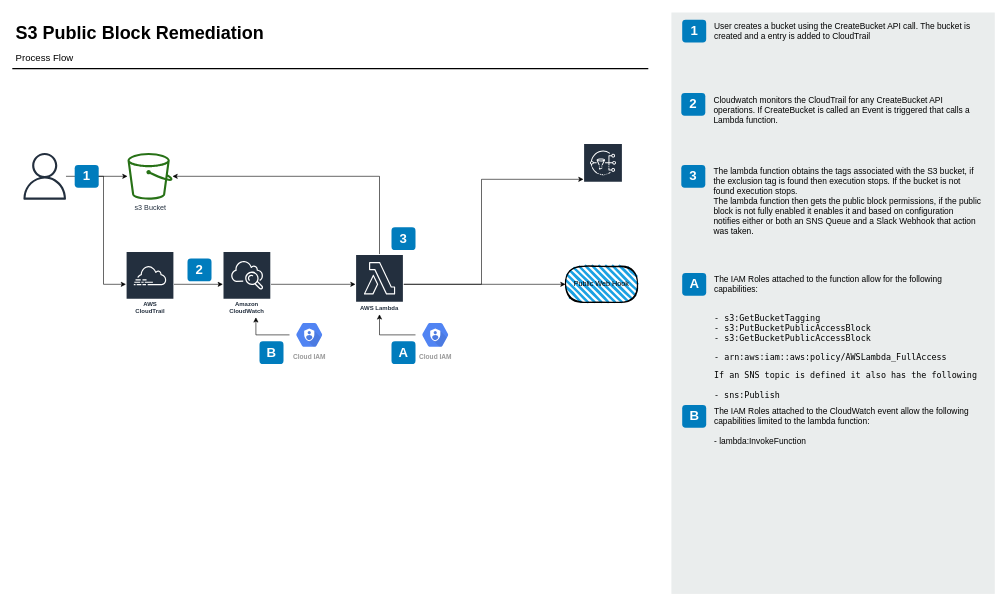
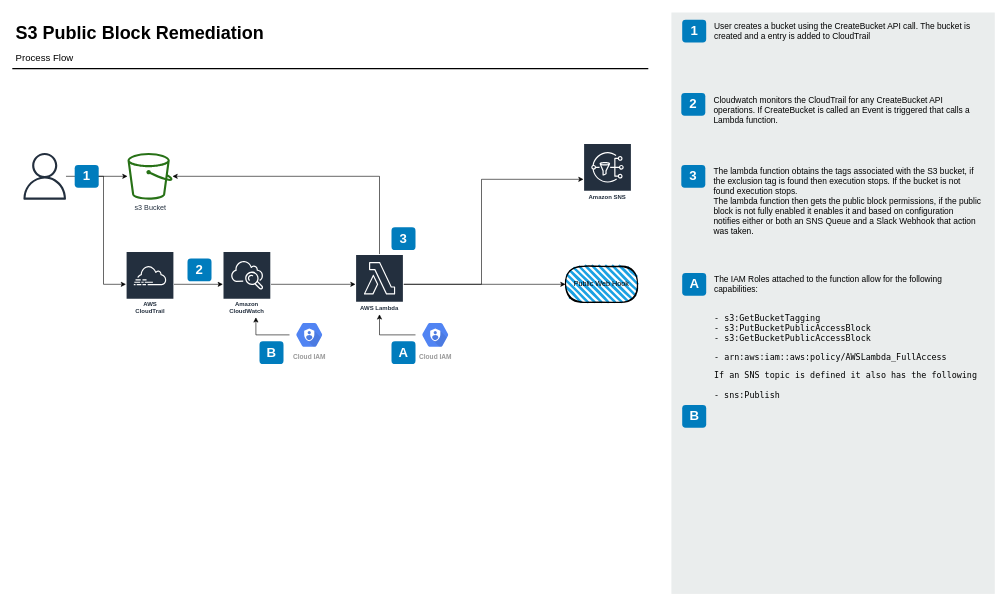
  <mxCell id="0" />
  <mxCell id="1" parent="0" />
  <mxCell id="2" value="S3 Public Block Remediation" style="text;html=1;resizable=0;points=[];autosize=1;align=left;verticalAlign=top;spacingTop=-4;fontSize=30;fontStyle=1" parent="1" vertex="1"><mxGeometry x="24" y="33.5" width="430" height="40" as="geometry" /></mxCell>
  <mxCell id="3" value="Process Flow" style="text;html=1;resizable=0;points=[];autosize=1;align=left;verticalAlign=top;spacingTop=-4;fontSize=16" parent="1" vertex="1"><mxGeometry x="24" y="83.5" width="110" height="20" as="geometry" /></mxCell>
  <mxCell id="4" value="" style="line;strokeWidth=2;html=1;fontSize=14;" parent="1" vertex="1"><mxGeometry x="20" y="108.5" width="1060" height="10" as="geometry" /></mxCell>
  <mxCell id="5" value="" style="rounded=0;whiteSpace=wrap;html=1;fillColor=#EAEDED;fontSize=22;fontColor=#FFFFFF;strokeColor=none;labelBackgroundColor=none;" parent="1" vertex="1"><mxGeometry x="1118.5" y="20" width="539" height="969" as="geometry" /></mxCell>
  <mxCell id="6" value="1" style="rounded=1;whiteSpace=wrap;html=1;fillColor=#007CBD;strokeColor=none;fontColor=#FFFFFF;fontStyle=1;fontSize=22;labelBackgroundColor=none;" parent="1" vertex="1"><mxGeometry x="1136.5" y="32" width="40" height="38" as="geometry" /></mxCell>
  <mxCell id="7" value="2" style="rounded=1;whiteSpace=wrap;html=1;fillColor=#007CBD;strokeColor=none;fontColor=#FFFFFF;fontStyle=1;fontSize=22;labelBackgroundColor=none;" parent="1" vertex="1"><mxGeometry x="1135" y="154" width="40" height="38" as="geometry" /></mxCell>
  <mxCell id="8" value="3" style="rounded=1;whiteSpace=wrap;html=1;fillColor=#007CBD;strokeColor=none;fontColor=#FFFFFF;fontStyle=1;fontSize=22;labelBackgroundColor=none;" parent="1" vertex="1"><mxGeometry x="1135" y="274" width="40" height="38" as="geometry" /></mxCell>
  <mxCell id="9" value="&lt;span&gt;User creates a bucket using the CreateBucket API call. The bucket is created and a entry is added to CloudTrail&lt;/span&gt;" style="text;html=1;align=left;verticalAlign=top;spacingTop=-4;fontSize=14;labelBackgroundColor=none;whiteSpace=wrap;" parent="1" vertex="1"><mxGeometry x="1188" y="31.5" width="449" height="118" as="geometry" /></mxCell>
  <mxCell id="10" value="&lt;span&gt;Cloudwatch monitors the CloudTrail for any CreateBucket API operations. If CreateBucket is called an Event is triggered that calls a Lambda function.&lt;/span&gt;" style="text;html=1;align=left;verticalAlign=top;spacingTop=-4;fontSize=14;labelBackgroundColor=none;whiteSpace=wrap;" parent="1" vertex="1"><mxGeometry x="1187" y="154.5" width="450" height="115" as="geometry" /></mxCell>
  <mxCell id="11" value="&lt;span&gt;The lambda function obtains the tags associated with the S3 bucket, if the exclusion tag is found then execution stops. If the bucket is not found execution stops.&lt;br&gt;The lambda function then gets the public block permissions, if the public block is not fully enabled it enables it and based on configuration notifies either or both an SNS Queue and a Slack Webhook that action was taken.&lt;br&gt;&lt;/span&gt;" style="text;html=1;align=left;verticalAlign=top;spacingTop=-4;fontSize=14;labelBackgroundColor=none;whiteSpace=wrap;" parent="1" vertex="1"><mxGeometry x="1187" y="272.5" width="450" height="117" as="geometry" /></mxCell>
  <mxCell id="12" style="edgeStyle=orthogonalEdgeStyle;rounded=0;orthogonalLoop=1;jettySize=auto;html=1;" edge="1" parent="1" source="13" target="15"><mxGeometry relative="1" as="geometry" /></mxCell>
  <mxCell id="13" value="" style="outlineConnect=0;fontColor=#232F3E;gradientColor=none;fillColor=#232F3E;strokeColor=none;dashed=0;verticalLabelPosition=bottom;verticalAlign=top;align=center;html=1;fontSize=12;fontStyle=0;aspect=fixed;pointerEvents=1;shape=mxgraph.aws4.user;" vertex="1" parent="1"><mxGeometry x="35" y="254" width="78" height="78" as="geometry" /></mxCell>
  <mxCell id="14" style="edgeStyle=orthogonalEdgeStyle;rounded=0;orthogonalLoop=1;jettySize=auto;html=1;" edge="1" parent="1" target="17"><mxGeometry relative="1" as="geometry"><mxPoint x="162" y="293" as="sourcePoint" /><Array as="points"><mxPoint x="172" y="293" /><mxPoint x="172" y="473" /></Array></mxGeometry></mxCell>
  <mxCell id="15" value="s3 Bucket" style="outlineConnect=0;fontColor=#232F3E;gradientColor=none;fillColor=#277116;strokeColor=none;dashed=0;verticalLabelPosition=bottom;verticalAlign=top;align=center;html=1;fontSize=12;fontStyle=0;aspect=fixed;pointerEvents=1;shape=mxgraph.aws4.bucket;" vertex="1" parent="1"><mxGeometry x="212" y="254" width="75" height="78" as="geometry" /></mxCell>
  <mxCell id="16" style="edgeStyle=orthogonalEdgeStyle;rounded=0;orthogonalLoop=1;jettySize=auto;html=1;" edge="1" parent="1" source="17" target="19"><mxGeometry relative="1" as="geometry" /></mxCell>
  <mxCell id="17" value="AWS&#10;CloudTrail" style="outlineConnect=0;fontColor=#232F3E;gradientColor=none;strokeColor=#ffffff;fillColor=#232F3E;dashed=0;verticalLabelPosition=middle;verticalAlign=bottom;align=center;html=1;whiteSpace=wrap;fontSize=10;fontStyle=1;spacing=3;shape=mxgraph.aws4.productIcon;prIcon=mxgraph.aws4.cloudtrail;" vertex="1" parent="1"><mxGeometry x="209.5" y="418" width="80" height="110" as="geometry" /></mxCell>
  <mxCell id="18" style="edgeStyle=orthogonalEdgeStyle;rounded=0;orthogonalLoop=1;jettySize=auto;html=1;" edge="1" parent="1" source="19" target="23"><mxGeometry relative="1" as="geometry" /></mxCell>
  <mxCell id="19" value="Amazon CloudWatch" style="outlineConnect=0;fontColor=#232F3E;gradientColor=none;strokeColor=#ffffff;fillColor=#232F3E;dashed=0;verticalLabelPosition=middle;verticalAlign=bottom;align=center;html=1;whiteSpace=wrap;fontSize=10;fontStyle=1;spacing=3;shape=mxgraph.aws4.productIcon;prIcon=mxgraph.aws4.cloudwatch;" vertex="1" parent="1"><mxGeometry x="371" y="418" width="80" height="110" as="geometry" /></mxCell>
  <mxCell id="20" style="edgeStyle=orthogonalEdgeStyle;rounded=0;orthogonalLoop=1;jettySize=auto;html=1;" edge="1" parent="1" source="23" target="15"><mxGeometry relative="1" as="geometry"><Array as="points"><mxPoint x="632" y="293" /></Array></mxGeometry></mxCell>
  <mxCell id="21" style="edgeStyle=orthogonalEdgeStyle;rounded=0;orthogonalLoop=1;jettySize=auto;html=1;" edge="1" parent="1" source="23" target="28"><mxGeometry relative="1" as="geometry" /></mxCell>
  <mxCell id="22" style="edgeStyle=orthogonalEdgeStyle;rounded=0;orthogonalLoop=1;jettySize=auto;html=1;" edge="1" parent="1" source="23" target="27"><mxGeometry relative="1" as="geometry"><Array as="points"><mxPoint x="802" y="473" /><mxPoint x="802" y="298" /></Array></mxGeometry></mxCell>
  <mxCell id="23" value="AWS Lambda" style="outlineConnect=0;fontColor=#232F3E;gradientColor=none;strokeColor=#ffffff;fillColor=#232F3E;dashed=0;verticalLabelPosition=middle;verticalAlign=bottom;align=center;html=1;whiteSpace=wrap;fontSize=10;fontStyle=1;spacing=3;shape=mxgraph.aws4.productIcon;prIcon=mxgraph.aws4.lambda;" vertex="1" parent="1"><mxGeometry x="592" y="423" width="80" height="100" as="geometry" /></mxCell>
  <mxCell id="24" value="1" style="rounded=1;whiteSpace=wrap;html=1;fillColor=#007CBD;strokeColor=none;fontColor=#FFFFFF;fontStyle=1;fontSize=22;labelBackgroundColor=none;" vertex="1" parent="1"><mxGeometry x="124" y="274" width="40" height="38" as="geometry" /></mxCell>
  <mxCell id="25" value="2" style="rounded=1;whiteSpace=wrap;html=1;fillColor=#007CBD;strokeColor=none;fontColor=#FFFFFF;fontStyle=1;fontSize=22;labelBackgroundColor=none;" vertex="1" parent="1"><mxGeometry x="312" y="430" width="40" height="38" as="geometry" /></mxCell>
  <mxCell id="26" value="3" style="rounded=1;whiteSpace=wrap;html=1;fillColor=#007CBD;strokeColor=none;fontColor=#FFFFFF;fontStyle=1;fontSize=22;labelBackgroundColor=none;" vertex="1" parent="1"><mxGeometry x="652" y="378" width="40" height="38" as="geometry" /></mxCell>
- <mxCell id="27" value="Amazon SNS" style="outlineConnect=0;fontColor=#232F3E;gradientColor=none;strokeColor=#ffffff;fillColor=#232F3E;dashed=0;verticalLabelPosition=middle;verticalAlign=bottom;align=center;html=1;whiteSpace=wrap;fontSize=10;fontStyle=1;spacing=3;shape=mxgraph.aws4.productIcon;prIcon=mxgraph.aws4.sns;" vertex="1" parent="1"><mxGeometry x="972" y="238" width="65" height="60" as="geometry" /></mxCell>
+ <mxCell id="27" value="Amazon SNS" style="outlineConnect=0;fontColor=#232F3E;gradientColor=none;strokeColor=#ffffff;fillColor=#232F3E;dashed=0;verticalLabelPosition=middle;verticalAlign=bottom;align=center;html=1;whiteSpace=wrap;fontSize=10;fontStyle=1;spacing=3;shape=mxgraph.aws4.productIcon;prIcon=mxgraph.aws4.sns;" vertex="1" parent="1"><mxGeometry x="972" y="238" width="80" height="100" as="geometry" /></mxCell>
  <mxCell id="28" value="Public Web Hook" style="rounded=1;whiteSpace=wrap;html=1;strokeWidth=2;fillWeight=4;hachureGap=8;hachureAngle=45;fillColor=#1ba1e2;sketch=1;arcSize=50;" vertex="1" parent="1"><mxGeometry x="942" y="443" width="120" height="60" as="geometry" /></mxCell>
  <mxCell id="29" style="edgeStyle=orthogonalEdgeStyle;rounded=0;orthogonalLoop=1;jettySize=auto;html=1;" edge="1" parent="1" source="30" target="23"><mxGeometry relative="1" as="geometry" /></mxCell>
  <mxCell id="30" value="Cloud IAM" style="html=1;fillColor=#5184F3;strokeColor=none;verticalAlign=top;labelPosition=center;verticalLabelPosition=bottom;align=center;spacingTop=-6;fontSize=11;fontStyle=1;fontColor=#999999;shape=mxgraph.gcp2.hexIcon;prIcon=cloud_iam" vertex="1" parent="1"><mxGeometry x="692" y="528" width="66" height="58.5" as="geometry" /></mxCell>
  <mxCell id="31" value="A" style="rounded=1;whiteSpace=wrap;html=1;fillColor=#007CBD;strokeColor=none;fontColor=#FFFFFF;fontStyle=1;fontSize=22;labelBackgroundColor=none;" vertex="1" parent="1"><mxGeometry x="652" y="568" width="40" height="38" as="geometry" /></mxCell>
  <mxCell id="32" value="A" style="rounded=1;whiteSpace=wrap;html=1;fillColor=#007CBD;strokeColor=none;fontColor=#FFFFFF;fontStyle=1;fontSize=22;labelBackgroundColor=none;" vertex="1" parent="1"><mxGeometry x="1136.5" y="454" width="40" height="38" as="geometry" /></mxCell>
  <mxCell id="33" value="&lt;span&gt;The IAM Roles attached to the function allow for the following capabilities:&lt;br&gt;&lt;br&gt;&lt;/span&gt;&lt;pre class=&quot;code highlight&quot; lang=&quot;yaml&quot;&gt;&lt;span id=&quot;LC60&quot; class=&quot;line&quot; lang=&quot;yaml&quot;&gt;&lt;span class=&quot;pi&quot;&gt;-&lt;/span&gt; &lt;span class=&quot;s&quot;&gt;s3:GetBucketTagging&lt;/span&gt;&lt;/span&gt;&lt;br&gt;&lt;span id=&quot;LC61&quot; class=&quot;line&quot; lang=&quot;yaml&quot;&gt;&lt;span class=&quot;pi&quot;&gt;-&lt;/span&gt; &lt;span class=&quot;s&quot;&gt;s3:PutBucketPublicAccessBlock&lt;/span&gt;&lt;/span&gt;&lt;br&gt;&lt;span id=&quot;LC62&quot; class=&quot;line&quot; lang=&quot;yaml&quot;&gt;&lt;span class=&quot;pi&quot;&gt;-&lt;/span&gt; &lt;span class=&quot;s&quot;&gt;s3:GetBucketPublicAccessBlock&lt;/span&gt;&lt;/span&gt;&lt;br&gt;&lt;/pre&gt;&lt;pre class=&quot;code highlight&quot; lang=&quot;yaml&quot;&gt;&lt;span class=&quot;line&quot; lang=&quot;yaml&quot;&gt;&lt;span class=&quot;s&quot;&gt;&lt;code&gt;&lt;span class=&quot;pi&quot;&gt;-&lt;/span&gt; &lt;span class=&quot;s&quot;&gt;arn:aws:iam::aws:policy/AWSLambda_FullAccess&lt;/span&gt;&lt;/code&gt;&lt;br&gt;&lt;/span&gt;&lt;/span&gt;&lt;/pre&gt;&lt;pre class=&quot;code highlight&quot; lang=&quot;yaml&quot;&gt;&lt;span class=&quot;line&quot; lang=&quot;yaml&quot;&gt;&lt;span class=&quot;s&quot;&gt;&lt;code&gt;&lt;span class=&quot;s&quot;&gt;If an SNS topic is defined it also has the following&lt;br/&gt;&lt;br/&gt;- sns:Publish&lt;/span&gt;&lt;/code&gt;&lt;/span&gt;&lt;/span&gt;&lt;/pre&gt;" style="text;html=1;align=left;verticalAlign=top;spacingTop=-4;fontSize=14;labelBackgroundColor=none;whiteSpace=wrap;" vertex="1" parent="1"><mxGeometry x="1188" y="454" width="434" height="220" as="geometry" /></mxCell>
  <mxCell id="34" style="edgeStyle=orthogonalEdgeStyle;rounded=0;orthogonalLoop=1;jettySize=auto;html=1;" edge="1" parent="1" source="35" target="19"><mxGeometry relative="1" as="geometry"><Array as="points"><mxPoint x="426" y="557" /></Array></mxGeometry></mxCell>
  <mxCell id="35" value="Cloud IAM" style="html=1;fillColor=#5184F3;strokeColor=none;verticalAlign=top;labelPosition=center;verticalLabelPosition=bottom;align=center;spacingTop=-6;fontSize=11;fontStyle=1;fontColor=#999999;shape=mxgraph.gcp2.hexIcon;prIcon=cloud_iam" vertex="1" parent="1"><mxGeometry x="482" y="528" width="66" height="58.5" as="geometry" /></mxCell>
  <mxCell id="36" value="B" style="rounded=1;whiteSpace=wrap;html=1;fillColor=#007CBD;strokeColor=none;fontColor=#FFFFFF;fontStyle=1;fontSize=22;labelBackgroundColor=none;" vertex="1" parent="1"><mxGeometry x="432" y="568" width="40" height="38" as="geometry" /></mxCell>
  <mxCell id="37" value="B" style="rounded=1;whiteSpace=wrap;html=1;fillColor=#007CBD;strokeColor=none;fontColor=#FFFFFF;fontStyle=1;fontSize=22;labelBackgroundColor=none;" vertex="1" parent="1"><mxGeometry x="1136.5" y="674" width="40" height="38" as="geometry" /></mxCell>
- <mxCell id="38" value="The IAM Roles attached to the CloudWatch event allow the following capabilities limited to the lambda function:&lt;br&gt;&lt;br&gt;- lambda:InvokeFunction" style="text;html=1;align=left;verticalAlign=top;spacingTop=-4;fontSize=14;labelBackgroundColor=none;whiteSpace=wrap;" vertex="1" parent="1"><mxGeometry x="1188" y="674" width="434" height="220" as="geometry" /></mxCell>
